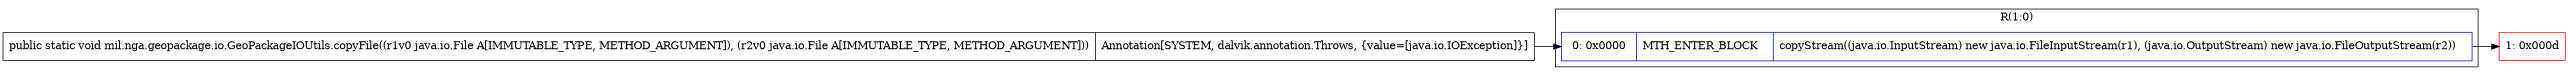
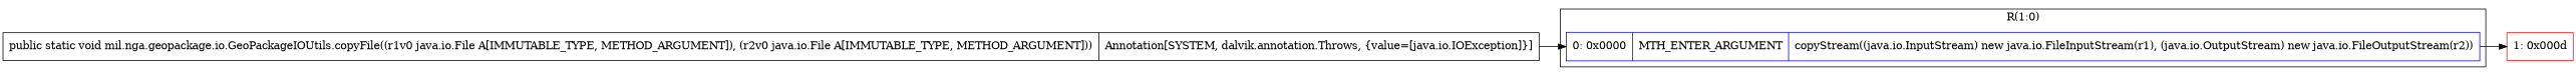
  digraph {
    rankdir=LR
    node [shape=record]
-   n1 [color=blue label="{0\:\ 0x0000|MTH_ENTER_BLOCK\l|copyStream((java.io.InputStream) new java.io.FileInputStream(r1), (java.io.OutputStream) new java.io.FileOutputStream(r2))\l}"]
+   n1 [color=blue label="{0\:\ 0x0000|MTH_ENTER_ARGUMENT\l|copyStream((java.io.InputStream) new java.io.FileInputStream(r1), (java.io.OutputStream) new java.io.FileOutputStream(r2))\l}"]
    n2 [color=red label="{1\:\ 0x000d}"]
    n3 [label="{public static void mil.nga.geopackage.io.GeoPackageIOUtils.copyFile((r1v0 java.io.File A[IMMUTABLE_TYPE, METHOD_ARGUMENT]), (r2v0 java.io.File A[IMMUTABLE_TYPE, METHOD_ARGUMENT]))  | Annotation[SYSTEM, dalvik.annotation.Throws, \{value=[java.io.IOException]\}]\l}"]
    subgraph cluster_1 {
      label="R(1:0)"
      n1
    }
    n1 -> n2
    n3 -> n1
  }
